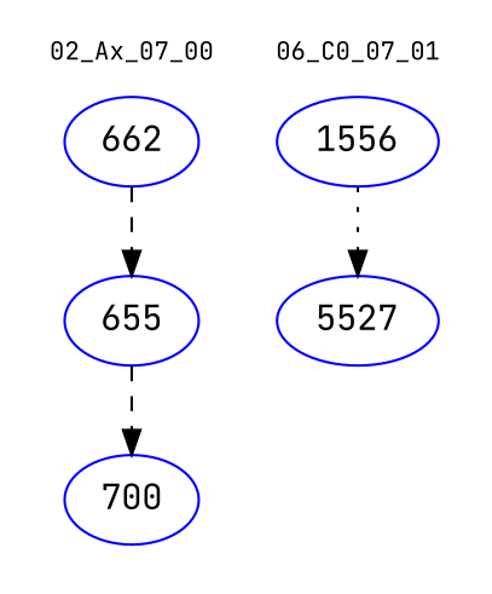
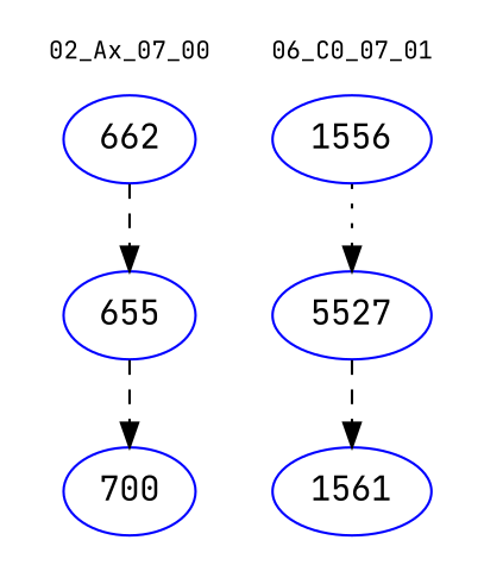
  digraph {
    fontname="JetBrains Mono"
    node [color=blue fontname="JetBrains Mono"]
    edge [color=black fontname="JetBrains Mono" style=dashed]
    n1 [label=662]
    n2 [label=655]
    n3 [label=700]
    n4 [label=1556]
    n5 [label=5527]
+   n6 [label=1561]
    subgraph cluster_1 {
      color=white
      fontsize=10
      label="02_Ax_07_00"
      n1
      n2
      n3
    }
    subgraph cluster_2 {
      color=white
      fontsize=10
      label="06_C0_07_01"
      n4
      n5
+     n6
    }
    n1 -> n2
    n2 -> n3
    n4 -> n5 [style=dotted]
+   n5 -> n6
  }
